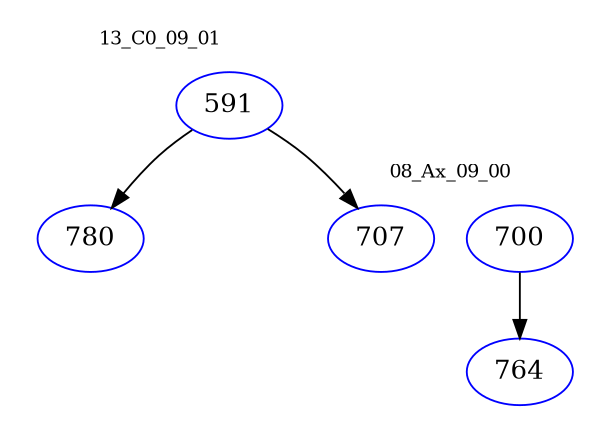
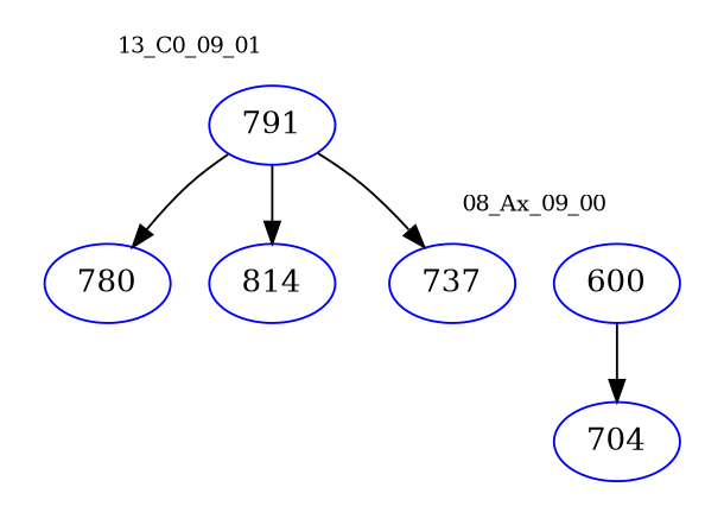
  digraph {
    node [color=blue]
    edge [color=black]
-   n1 [label=700]
-   n2 [label=764]
-   n3 [label=707]
-   n4 [label=591]
+   n1 [label=600]
+   n2 [label=704]
+   n3 [label=737]
+   n4 [label=791]
    n5 [label=780]
+   n6 [label=814]
    subgraph cluster_1 {
      color=white
      fontsize=10
      label="08_Ax_09_00"
      n1
      n2
      n3
    }
    subgraph cluster_2 {
      color=white
      fontsize=10
      label="13_C0_09_01"
      n4
      n5
+     n6
    }
    n1 -> n2
    n4 -> n3
    n4 -> n5
+   n4 -> n6
  }
